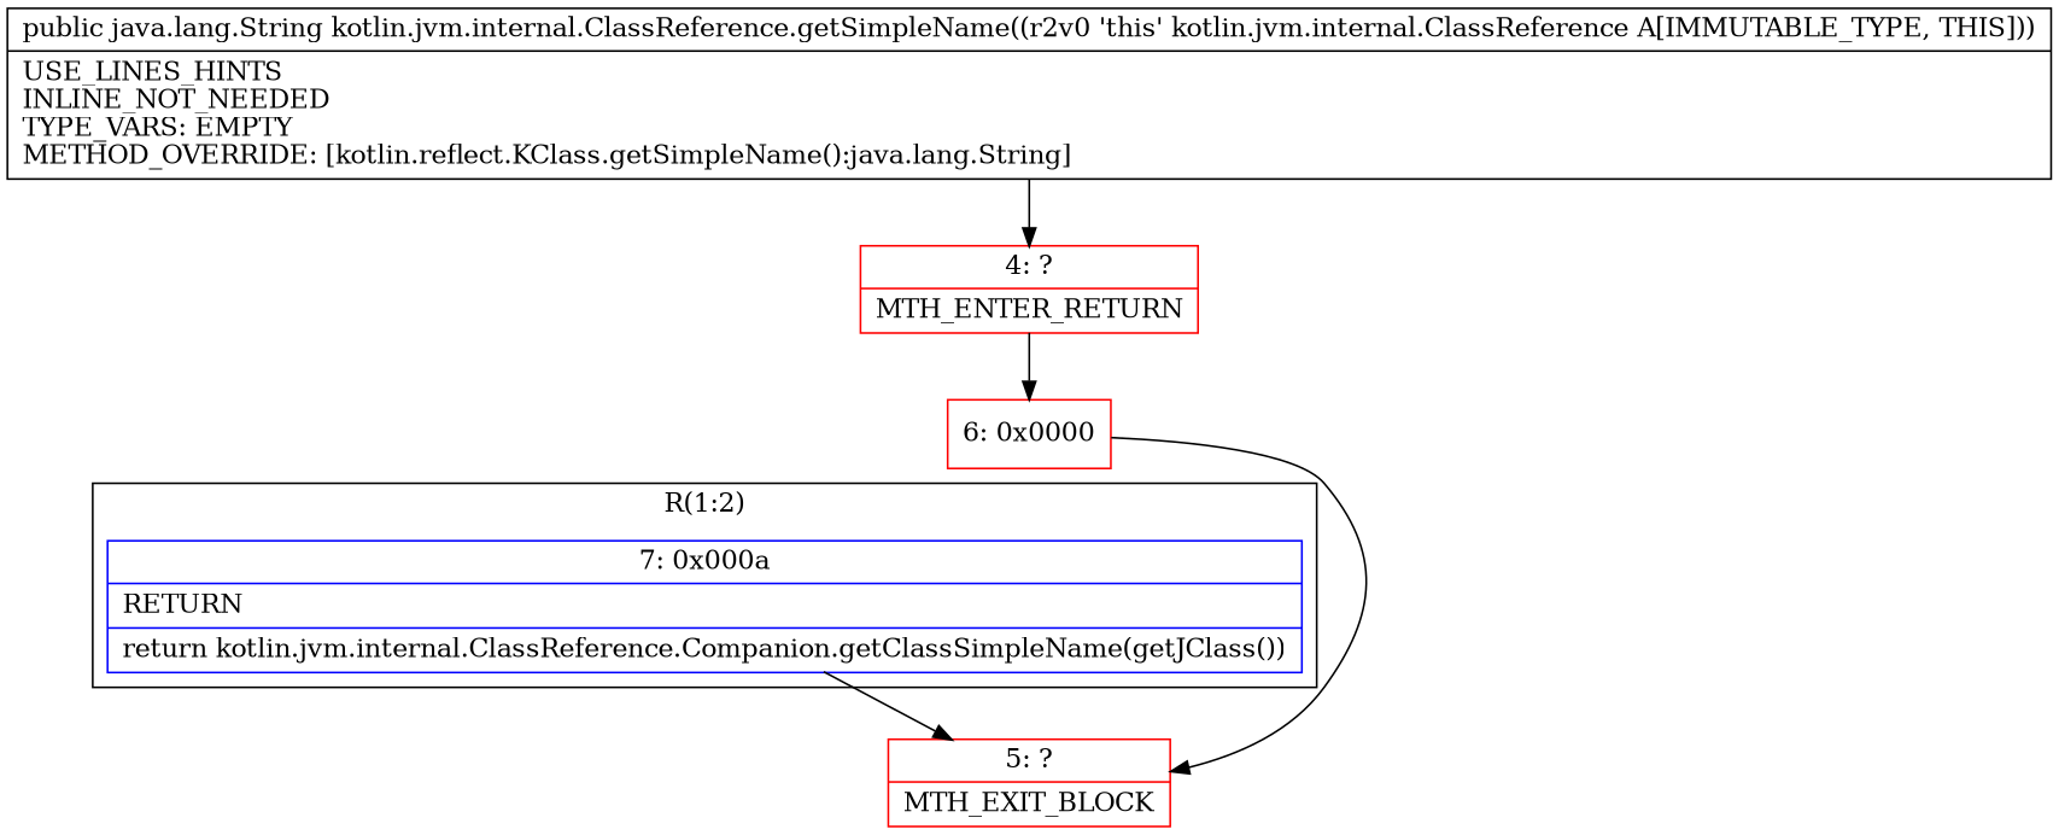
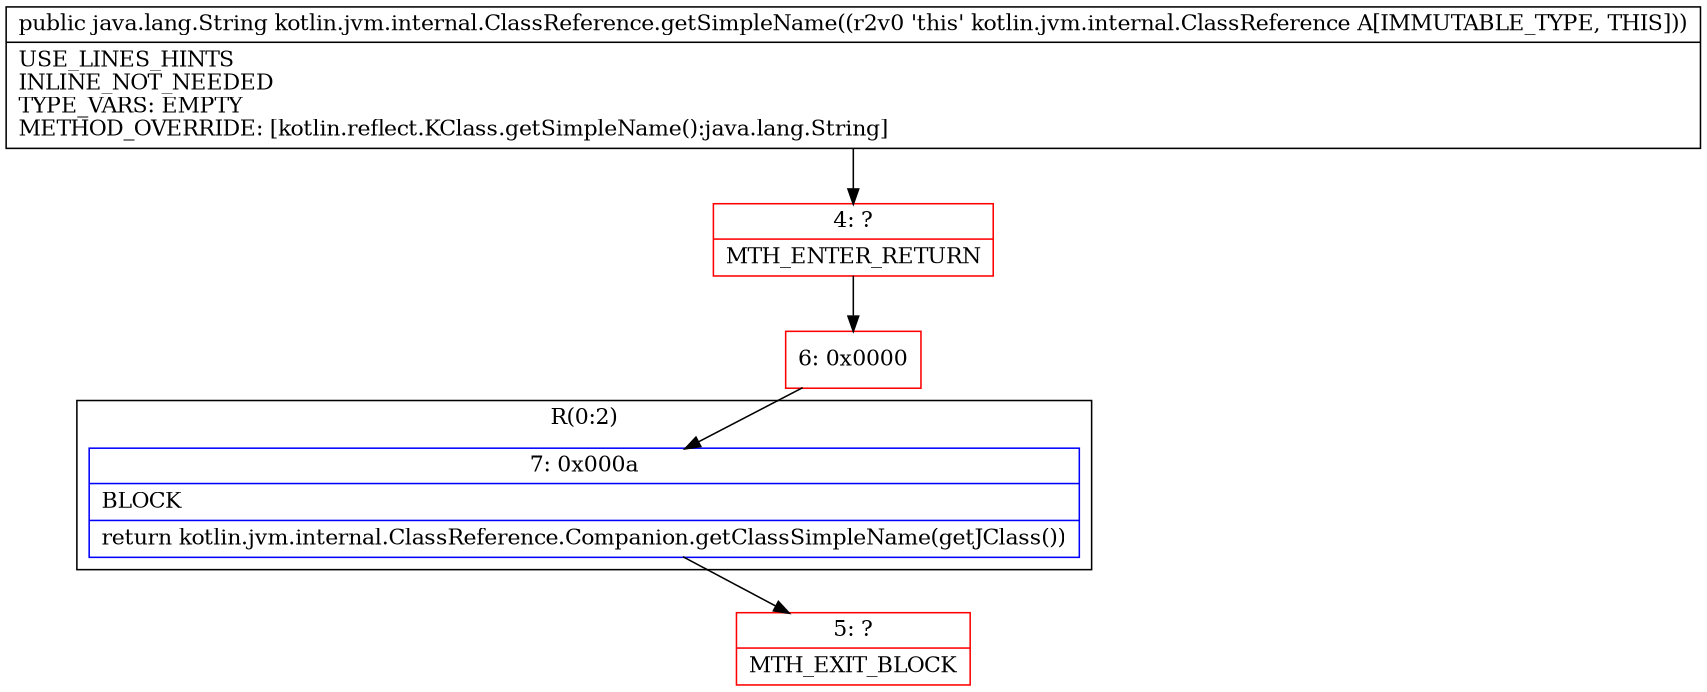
  digraph {
    node [color=red shape=record]
-   n1 [color=blue label="{7\:\ 0x000a|RETURN\l|return kotlin.jvm.internal.ClassReference.Companion.getClassSimpleName(getJClass())\l}"]
+   n1 [color=blue label="{7\:\ 0x000a|BLOCK\l|return kotlin.jvm.internal.ClassReference.Companion.getClassSimpleName(getJClass())\l}"]
    n2 [label="{5\:\ ?|MTH_EXIT_BLOCK\l}"]
    n3 [label="{4\:\ ?|MTH_ENTER_RETURN\l}"]
    n4 [label="{6\:\ 0x0000}"]
    n5 [label="{public java.lang.String kotlin.jvm.internal.ClassReference.getSimpleName((r2v0 'this' kotlin.jvm.internal.ClassReference A[IMMUTABLE_TYPE, THIS]))  | USE_LINES_HINTS\lINLINE_NOT_NEEDED\lTYPE_VARS: EMPTY\lMETHOD_OVERRIDE: [kotlin.reflect.KClass.getSimpleName():java.lang.String]\l}" color=""]
    subgraph cluster_1 {
-     label="R(1:2)"
+     label="R(0:2)"
      n1
    }
    n1 -> n2
    n3 -> n4
-   n4 -> n2
+   n4 -> n1
    n5 -> n3
  }
